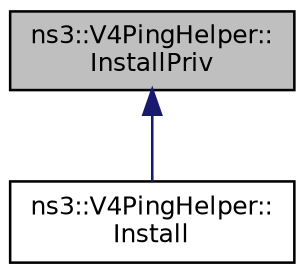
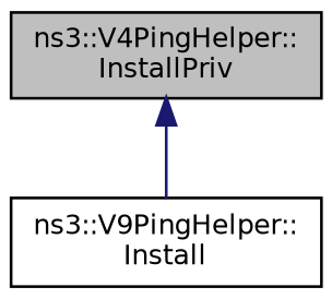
  digraph {
    rankdir=TB
    node [color=black fontname=Helvetica fontsize=10 shape=record style=filled]
    n1 [fillcolor=grey75 fontcolor=black height=0.2 label="ns3::V4PingHelper::\lInstallPriv" width=0.4]
-   n2 [fillcolor=white height=0.2 label="ns3::V4PingHelper::\lInstall" width=0.4]
+   n2 [fillcolor=white height=0.2 label="ns3::V9PingHelper::\lInstall" width=0.4]
    n1 -> n2 [color=midnightblue dir=back fontname=Helvetica fontsize=10 labelfontname=Helvetica labelfontsize=10 style=solid]
  }
